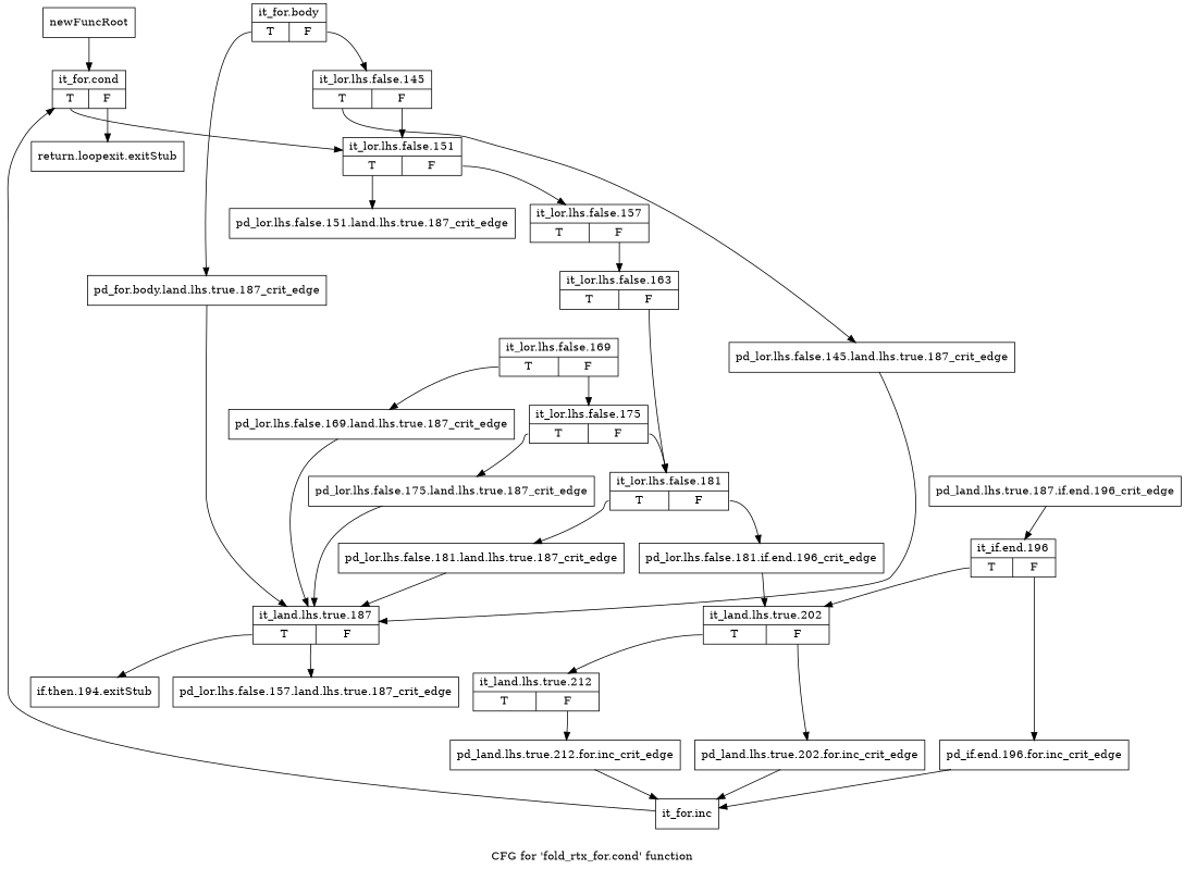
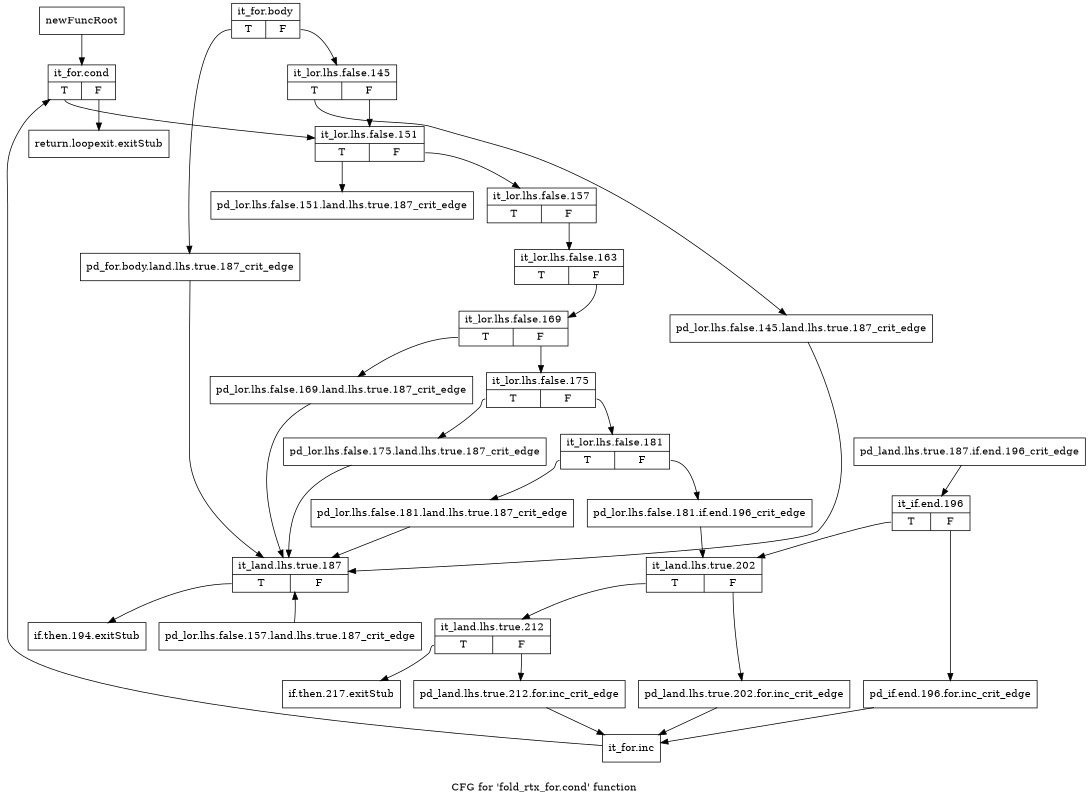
  digraph {
    label="CFG for 'fold_rtx_for.cond' function"
    node [shape=record]
    n1 [label="{newFuncRoot}"]
    n2 [label="{it_for.cond|{<s0>T|<s1>F}}"]
    n3 [label="{return.loopexit.exitStub}"]
    n4 [label="{it_lor.lhs.false.151|{<s0>T|<s1>F}}"]
    n5 [label="{it_for.body|{<s0>T|<s1>F}}"]
    n6 [label="{pd_for.body.land.lhs.true.187_crit_edge}"]
    n7 [label="{it_lor.lhs.false.145|{<s0>T|<s1>F}}"]
    n8 [label="{if.then.194.exitStub}"]
+   n9 [label="{if.then.217.exitStub}"]
    n10 [label="{it_land.lhs.true.187|{<s0>T|<s1>F}}"]
    n11 [label="{pd_lor.lhs.false.145.land.lhs.true.187_crit_edge}"]
    n12 [label="{pd_lor.lhs.false.151.land.lhs.true.187_crit_edge}"]
    n13 [label="{it_lor.lhs.false.157|{<s0>T|<s1>F}}"]
    n14 [label="{it_lor.lhs.false.163|{<s0>T|<s1>F}}"]
    n15 [label="{pd_lor.lhs.false.157.land.lhs.true.187_crit_edge}"]
    n16 [label="{it_lor.lhs.false.169|{<s0>T|<s1>F}}"]
    n17 [label="{pd_lor.lhs.false.169.land.lhs.true.187_crit_edge}"]
    n18 [label="{it_lor.lhs.false.175|{<s0>T|<s1>F}}"]
    n19 [label="{pd_lor.lhs.false.175.land.lhs.true.187_crit_edge}"]
    n20 [label="{it_lor.lhs.false.181|{<s0>T|<s1>F}}"]
    n21 [label="{pd_lor.lhs.false.181.land.lhs.true.187_crit_edge}"]
    n22 [label="{pd_lor.lhs.false.181.if.end.196_crit_edge}"]
    n23 [label="{it_land.lhs.true.202|{<s0>T|<s1>F}}"]
    n24 [label="{it_if.end.196|{<s0>T|<s1>F}}"]
    n25 [label="{pd_if.end.196.for.inc_crit_edge}"]
    n26 [label="{it_land.lhs.true.212|{<s0>T|<s1>F}}"]
    n27 [label="{pd_land.lhs.true.202.for.inc_crit_edge}"]
    n28 [label="{it_for.inc}"]
    n29 [label="{pd_land.lhs.true.187.if.end.196_crit_edge}"]
    n30 [label="{pd_land.lhs.true.212.for.inc_crit_edge}"]
    n1 -> n2
    n2 -> n3 [tailport=s1]
    n2 -> n4 [tailport=s0]
    n4 -> n12 [tailport=s0]
    n4 -> n13 [tailport=s1]
    n5 -> n6 [tailport=s0]
    n5 -> n7 [tailport=s1]
    n6 -> n10
    n7 -> n4 [tailport=s1]
    n7 -> n11 [tailport=s0]
    n10 -> n8 [tailport=s0]
    n11 -> n10
    n13 -> n14 [tailport=s1]
-   n14 -> n20 [tailport=s1]
-   n10 -> n15
+   n14 -> n16 [tailport=s1]
+   n15 -> n10
    n16 -> n17 [tailport=s0]
    n16 -> n18 [tailport=s1]
    n17 -> n10
    n18 -> n19 [tailport=s0]
    n18 -> n20 [tailport=s1]
    n19 -> n10
    n20 -> n21 [tailport=s0]
    n20 -> n22 [tailport=s1]
    n21 -> n10
    n22 -> n23
    n23 -> n26 [tailport=s0]
    n23 -> n27 [tailport=s1]
    n24 -> n23 [tailport=s0]
    n24 -> n25 [tailport=s1]
    n25 -> n28
+   n26 -> n9 [tailport=s0]
    n26 -> n30 [tailport=s1]
    n27 -> n28
    n28 -> n2
    n29 -> n24
    n30 -> n28
  }
